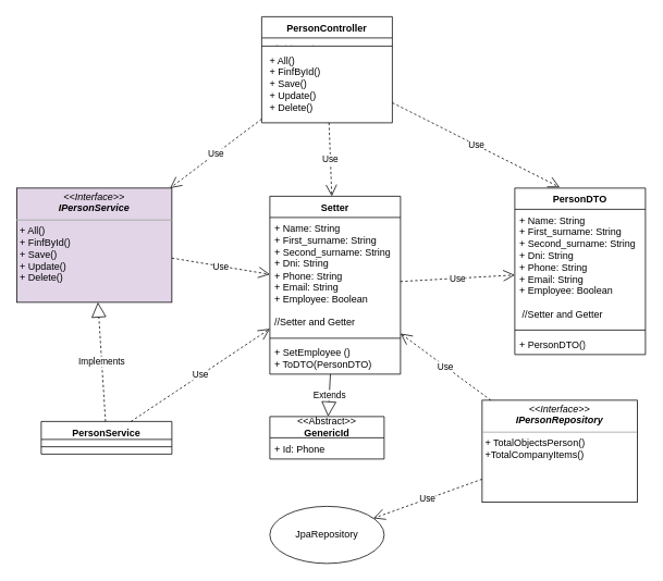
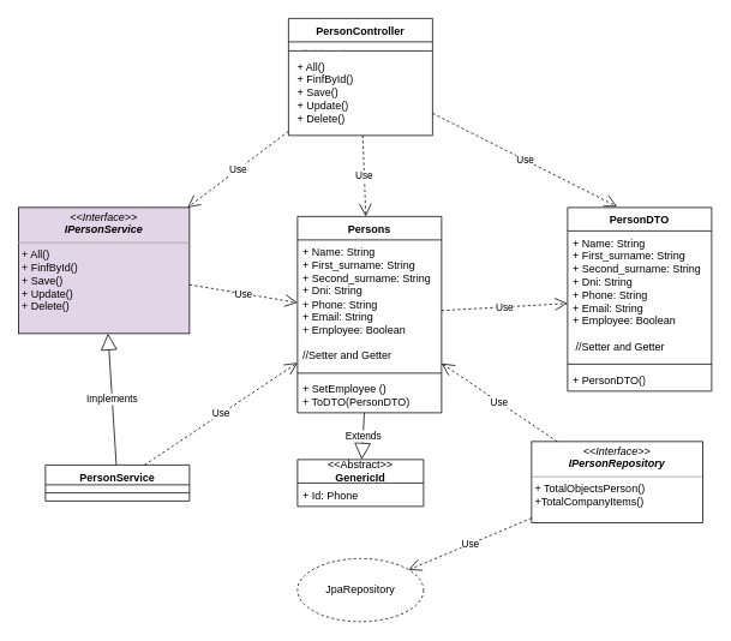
  <mxCell id="0" />
  <mxCell id="1" parent="0" />
- <mxCell id="2" value="&lt;p style=&quot;margin:0px;margin-top:4px;text-align:center;&quot;&gt;&lt;i&gt;&amp;lt;&amp;lt;Interface&amp;gt;&amp;gt;&lt;/i&gt;&lt;br&gt;&lt;i style=&quot;border-color: var(--border-color);&quot;&gt;&lt;b&gt;IPersonRepository&lt;/b&gt;&lt;/i&gt;&lt;/p&gt;&lt;hr size=&quot;1&quot;&gt;&lt;p style=&quot;margin:0px;margin-left:4px;&quot;&gt;+ TotalObjectsPerson()&lt;/p&gt;&lt;p style=&quot;margin:0px;margin-left:4px;&quot;&gt;+TotalCompanyItems()&lt;/p&gt;" style="verticalAlign=top;align=left;overflow=fill;fontSize=12;fontFamily=Helvetica;html=1;whiteSpace=wrap;" parent="1" vertex="1"><mxGeometry x="590" y="490" width="190" height="125" as="geometry" /></mxCell>
+ <mxCell id="2" value="&lt;p style=&quot;margin:0px;margin-top:4px;text-align:center;&quot;&gt;&lt;i&gt;&amp;lt;&amp;lt;Interface&amp;gt;&amp;gt;&lt;/i&gt;&lt;br&gt;&lt;i style=&quot;border-color: var(--border-color);&quot;&gt;&lt;b&gt;IPersonRepository&lt;/b&gt;&lt;/i&gt;&lt;/p&gt;&lt;hr size=&quot;1&quot;&gt;&lt;p style=&quot;margin:0px;margin-left:4px;&quot;&gt;+ TotalObjectsPerson()&lt;/p&gt;&lt;p style=&quot;margin:0px;margin-left:4px;&quot;&gt;+TotalCompanyItems()&lt;/p&gt;" style="verticalAlign=top;align=left;overflow=fill;fontSize=12;fontFamily=Helvetica;html=1;whiteSpace=wrap;" parent="1" vertex="1"><mxGeometry x="590" y="490" width="190" height="90" as="geometry" /></mxCell>
  <mxCell id="3" value="&lt;p style=&quot;margin:0px;margin-top:4px;text-align:center;&quot;&gt;&lt;i&gt;&amp;lt;&amp;lt;Interface&amp;gt;&amp;gt;&lt;/i&gt;&lt;br&gt;&lt;i style=&quot;border-color: var(--border-color);&quot;&gt;&lt;b&gt;IPersonService&lt;/b&gt;&lt;/i&gt;&lt;br&gt;&lt;/p&gt;&lt;hr size=&quot;1&quot;&gt;&lt;p style=&quot;border-color: var(--border-color); margin: 0px 0px 0px 4px;&quot;&gt;+ All()&lt;br style=&quot;border-color: var(--border-color);&quot;&gt;+ FinfById()&lt;/p&gt;&lt;p style=&quot;border-color: var(--border-color); margin: 0px 0px 0px 4px;&quot;&gt;+ Save()&lt;/p&gt;&lt;p style=&quot;border-color: var(--border-color); margin: 0px 0px 0px 4px;&quot;&gt;+ Update()&amp;nbsp;&lt;/p&gt;&lt;p style=&quot;border-color: var(--border-color); margin: 0px 0px 0px 4px;&quot;&gt;+ Delete()&lt;/p&gt;" style="verticalAlign=top;align=left;overflow=fill;fontSize=12;fontFamily=Helvetica;html=1;whiteSpace=wrap;fillColor=#e1d5e7;" parent="1" vertex="1"><mxGeometry x="20" y="230" width="190" height="140" as="geometry" /></mxCell>
- <mxCell id="4" value="Setter" style="swimlane;fontStyle=1;align=center;verticalAlign=top;childLayout=stackLayout;horizontal=1;startSize=26;horizontalStack=0;resizeParent=1;resizeParentMax=0;resizeLast=0;collapsible=1;marginBottom=0;whiteSpace=wrap;html=1;" parent="1" vertex="1"><mxGeometry x="330" y="240" width="160" height="218" as="geometry" /></mxCell>
+ <mxCell id="4" value="Persons" style="swimlane;fontStyle=1;align=center;verticalAlign=top;childLayout=stackLayout;horizontal=1;startSize=26;horizontalStack=0;resizeParent=1;resizeParentMax=0;resizeLast=0;collapsible=1;marginBottom=0;whiteSpace=wrap;html=1;" parent="1" vertex="1"><mxGeometry x="330" y="240" width="160" height="218" as="geometry" /></mxCell>
  <mxCell id="5" value="+ Name: String&lt;br&gt;+ First_surname: String&lt;br&gt;+ Second_surname: String&lt;br&gt;+ Dni: String&lt;br&gt;+ Phone: String&lt;br&gt;+ Email: String&lt;br&gt;+ Employee: Boolean&lt;br&gt;&lt;br&gt;//Setter and Getter" style="text;strokeColor=none;fillColor=none;align=left;verticalAlign=top;spacingLeft=4;spacingRight=4;overflow=hidden;rotatable=0;points=[[0,0.5],[1,0.5]];portConstraint=eastwest;whiteSpace=wrap;html=1;" parent="4" vertex="1"><mxGeometry y="26" width="160" height="144" as="geometry" /></mxCell>
  <mxCell id="6" value="" style="line;strokeWidth=1;fillColor=none;align=left;verticalAlign=middle;spacingTop=-1;spacingLeft=3;spacingRight=3;rotatable=0;labelPosition=right;points=[];portConstraint=eastwest;strokeColor=inherit;" parent="4" vertex="1"><mxGeometry y="170" width="160" height="8" as="geometry" /></mxCell>
  <mxCell id="7" value="+ SetEmployee ()&lt;br&gt;+ ToDTO(PersonDTO)" style="text;strokeColor=none;fillColor=none;align=left;verticalAlign=top;spacingLeft=4;spacingRight=4;overflow=hidden;rotatable=0;points=[[0,0.5],[1,0.5]];portConstraint=eastwest;whiteSpace=wrap;html=1;" parent="4" vertex="1"><mxGeometry y="178" width="160" height="40" as="geometry" /></mxCell>
  <mxCell id="8" value="PersonDTO" style="swimlane;fontStyle=1;align=center;verticalAlign=top;childLayout=stackLayout;horizontal=1;startSize=26;horizontalStack=0;resizeParent=1;resizeParentMax=0;resizeLast=0;collapsible=1;marginBottom=0;whiteSpace=wrap;html=1;" parent="1" vertex="1"><mxGeometry x="630" y="230" width="160" height="204" as="geometry" /></mxCell>
  <mxCell id="9" value="+ Name: String&lt;br style=&quot;border-color: var(--border-color);&quot;&gt;+ First_surname: String&lt;br style=&quot;border-color: var(--border-color);&quot;&gt;+ Second_surname: String&lt;br style=&quot;border-color: var(--border-color);&quot;&gt;+ Dni: String&lt;br style=&quot;border-color: var(--border-color);&quot;&gt;+ Phone: String&lt;br style=&quot;border-color: var(--border-color);&quot;&gt;+ Email: String&lt;br style=&quot;border-color: var(--border-color);&quot;&gt;+ Employee: Boolean&lt;br&gt;&lt;br&gt;&amp;nbsp;//Setter and Getter" style="text;strokeColor=none;fillColor=none;align=left;verticalAlign=top;spacingLeft=4;spacingRight=4;overflow=hidden;rotatable=0;points=[[0,0.5],[1,0.5]];portConstraint=eastwest;whiteSpace=wrap;html=1;" parent="8" vertex="1"><mxGeometry y="26" width="160" height="144" as="geometry" /></mxCell>
  <mxCell id="10" value="" style="line;strokeWidth=1;fillColor=none;align=left;verticalAlign=middle;spacingTop=-1;spacingLeft=3;spacingRight=3;rotatable=0;labelPosition=right;points=[];portConstraint=eastwest;strokeColor=inherit;" parent="8" vertex="1"><mxGeometry y="170" width="160" height="8" as="geometry" /></mxCell>
  <mxCell id="11" value="+ PersonDTO()" style="text;strokeColor=none;fillColor=none;align=left;verticalAlign=top;spacingLeft=4;spacingRight=4;overflow=hidden;rotatable=0;points=[[0,0.5],[1,0.5]];portConstraint=eastwest;whiteSpace=wrap;html=1;" parent="8" vertex="1"><mxGeometry y="178" width="160" height="26" as="geometry" /></mxCell>
  <mxCell id="12" value="PersonService" style="swimlane;fontStyle=1;align=center;verticalAlign=top;childLayout=stackLayout;horizontal=1;startSize=22;horizontalStack=0;resizeParent=1;resizeParentMax=0;resizeLast=0;collapsible=1;marginBottom=0;whiteSpace=wrap;html=1;" parent="1" vertex="1"><mxGeometry x="50" y="516" width="160" height="40" as="geometry" /></mxCell>
  <mxCell id="13" value="" style="line;strokeWidth=1;fillColor=none;align=left;verticalAlign=middle;spacingTop=-1;spacingLeft=3;spacingRight=3;rotatable=0;labelPosition=right;points=[];portConstraint=eastwest;strokeColor=inherit;" parent="12" vertex="1"><mxGeometry y="22" width="160" height="18" as="geometry" /></mxCell>
  <mxCell id="14" value="PersonController" style="swimlane;fontStyle=1;align=center;verticalAlign=top;childLayout=stackLayout;horizontal=1;startSize=26;horizontalStack=0;resizeParent=1;resizeParentMax=0;resizeLast=0;collapsible=1;marginBottom=0;whiteSpace=wrap;html=1;" parent="1" vertex="1"><mxGeometry x="320" y="20" width="160" height="130" as="geometry" /></mxCell>
  <mxCell id="15" value="+ field: and" style="text;strokeColor=none;fillColor=none;align=left;verticalAlign=top;spacingLeft=4;spacingRight=4;overflow=hidden;rotatable=0;points=[[0,0.5],[1,0.5]];portConstraint=eastwest;whiteSpace=wrap;html=1;" parent="14" vertex="1"><mxGeometry y="26" width="160" height="6" as="geometry" /></mxCell>
  <mxCell id="16" value="" style="line;strokeWidth=1;fillColor=none;align=left;verticalAlign=middle;spacingTop=-1;spacingLeft=3;spacingRight=3;rotatable=0;labelPosition=right;points=[];portConstraint=eastwest;strokeColor=inherit;" parent="14" vertex="1"><mxGeometry y="32" width="160" height="8" as="geometry" /></mxCell>
  <mxCell id="17" value="&lt;p style=&quot;border-color: var(--border-color); margin: 0px 0px 0px 4px;&quot;&gt;+ All()&lt;br style=&quot;border-color: var(--border-color);&quot;&gt;+ FinfById()&lt;/p&gt;&lt;p style=&quot;border-color: var(--border-color); margin: 0px 0px 0px 4px;&quot;&gt;+ Save()&lt;/p&gt;&lt;p style=&quot;border-color: var(--border-color); margin: 0px 0px 0px 4px;&quot;&gt;+ Update()&lt;/p&gt;&lt;p style=&quot;border-color: var(--border-color); margin: 0px 0px 0px 4px;&quot;&gt;+ Delete()&lt;/p&gt;&lt;p style=&quot;border-color: var(--border-color); margin: 0px 0px 0px 4px;&quot;&gt;&lt;br&gt;&lt;/p&gt;" style="text;strokeColor=none;fillColor=none;align=left;verticalAlign=top;spacingLeft=4;spacingRight=4;overflow=hidden;rotatable=0;points=[[0,0.5],[1,0.5]];portConstraint=eastwest;whiteSpace=wrap;html=1;" parent="14" vertex="1"><mxGeometry y="40" width="160" height="90" as="geometry" /></mxCell>
  <mxCell id="18" value="&amp;lt;&amp;lt;Abstract&amp;gt;&amp;gt;&lt;br&gt;&lt;b&gt;GenericId&lt;/b&gt;" style="swimlane;fontStyle=0;childLayout=stackLayout;horizontal=1;startSize=26;fillColor=none;horizontalStack=0;resizeParent=1;resizeParentMax=0;resizeLast=0;collapsible=1;marginBottom=0;whiteSpace=wrap;html=1;" parent="1" vertex="1"><mxGeometry x="330" y="510" width="140" height="52" as="geometry" /></mxCell>
  <mxCell id="19" value="+ Id: Phone" style="text;strokeColor=none;fillColor=none;align=left;verticalAlign=top;spacingLeft=4;spacingRight=4;overflow=hidden;rotatable=0;points=[[0,0.5],[1,0.5]];portConstraint=eastwest;whiteSpace=wrap;html=1;" parent="18" vertex="1"><mxGeometry y="26" width="140" height="26" as="geometry" /></mxCell>
  <mxCell id="20" value="Extends" style="endArrow=block;endSize=16;endFill=0;html=1;rounded=0;" parent="1" source="4" target="18" edge="1"><mxGeometry width="160" relative="1" as="geometry"><mxPoint x="340" y="460" as="sourcePoint" /><mxPoint x="440" y="90" as="targetPoint" /></mxGeometry></mxCell>
- <mxCell id="21" value="Implements" style="endArrow=block;endSize=16;endFill=0;html=1;rounded=0;dashed=1;" parent="1" target="3" edge="1" source="12"><mxGeometry width="160" relative="1" as="geometry"><mxPoint x="165" y="546" as="sourcePoint" /><mxPoint x="500" y="160" as="targetPoint" /></mxGeometry></mxCell>
+ <mxCell id="21" value="Implements" style="endArrow=block;endSize=16;endFill=0;html=1;rounded=0;" parent="1" target="3" edge="1" source="12"><mxGeometry width="160" relative="1" as="geometry"><mxPoint x="165" y="546" as="sourcePoint" /><mxPoint x="500" y="160" as="targetPoint" /></mxGeometry></mxCell>
  <mxCell id="22" value="Use" style="endArrow=open;endSize=12;dashed=1;html=1;rounded=0;" parent="1" source="14" target="3" edge="1"><mxGeometry width="160" relative="1" as="geometry"><mxPoint x="340" y="260" as="sourcePoint" /><mxPoint x="500" y="260" as="targetPoint" /></mxGeometry></mxCell>
  <mxCell id="23" value="Use" style="endArrow=open;endSize=12;dashed=1;html=1;rounded=0;entryX=0.344;entryY=-0.005;entryDx=0;entryDy=0;entryPerimeter=0;" parent="1" source="14" target="8" edge="1"><mxGeometry width="160" relative="1" as="geometry"><mxPoint x="340" y="260" as="sourcePoint" /><mxPoint x="500" y="260" as="targetPoint" /></mxGeometry></mxCell>
  <mxCell id="24" value="Use" style="endArrow=open;endSize=12;dashed=1;html=1;rounded=0;" parent="1" source="14" target="4" edge="1"><mxGeometry width="160" relative="1" as="geometry"><mxPoint x="340" y="260" as="sourcePoint" /><mxPoint x="500" y="260" as="targetPoint" /></mxGeometry></mxCell>
  <mxCell id="25" value="Use" style="endArrow=open;endSize=12;dashed=1;html=1;rounded=0;" parent="1" source="12" target="4" edge="1"><mxGeometry width="160" relative="1" as="geometry"><mxPoint x="340" y="380" as="sourcePoint" /><mxPoint x="500" y="380" as="targetPoint" /></mxGeometry></mxCell>
  <mxCell id="26" value="Use" style="endArrow=open;endSize=12;dashed=1;html=1;rounded=0;" parent="1" source="3" target="4" edge="1"><mxGeometry width="160" relative="1" as="geometry"><mxPoint x="340" y="380" as="sourcePoint" /><mxPoint x="500" y="380" as="targetPoint" /></mxGeometry></mxCell>
  <mxCell id="27" value="Use" style="endArrow=open;endSize=12;dashed=1;html=1;rounded=0;" parent="1" source="2" target="4" edge="1"><mxGeometry width="160" relative="1" as="geometry"><mxPoint x="340" y="580" as="sourcePoint" /><mxPoint x="500" y="580" as="targetPoint" /></mxGeometry></mxCell>
- <mxCell id="28" value="JpaRepository" style="ellipse;whiteSpace=wrap;html=1;" parent="1" vertex="1"><mxGeometry x="330" y="620" width="140" height="70" as="geometry" /></mxCell>
+ <mxCell id="28" value="JpaRepository" style="ellipse;whiteSpace=wrap;html=1;dashed=1;" parent="1" vertex="1"><mxGeometry x="330" y="620" width="140" height="70" as="geometry" /></mxCell>
  <mxCell id="29" value="Use" style="endArrow=open;endSize=12;dashed=1;html=1;rounded=0;" parent="1" source="2" target="28" edge="1"><mxGeometry width="160" relative="1" as="geometry"><mxPoint x="340" y="580" as="sourcePoint" /><mxPoint x="500" y="580" as="targetPoint" /></mxGeometry></mxCell>
  <mxCell id="30" value="Use" style="endArrow=open;endSize=12;dashed=1;html=1;rounded=0;" parent="1" source="4" target="8" edge="1"><mxGeometry width="160" relative="1" as="geometry"><mxPoint x="340" y="280" as="sourcePoint" /><mxPoint x="500" y="280" as="targetPoint" /></mxGeometry></mxCell>
